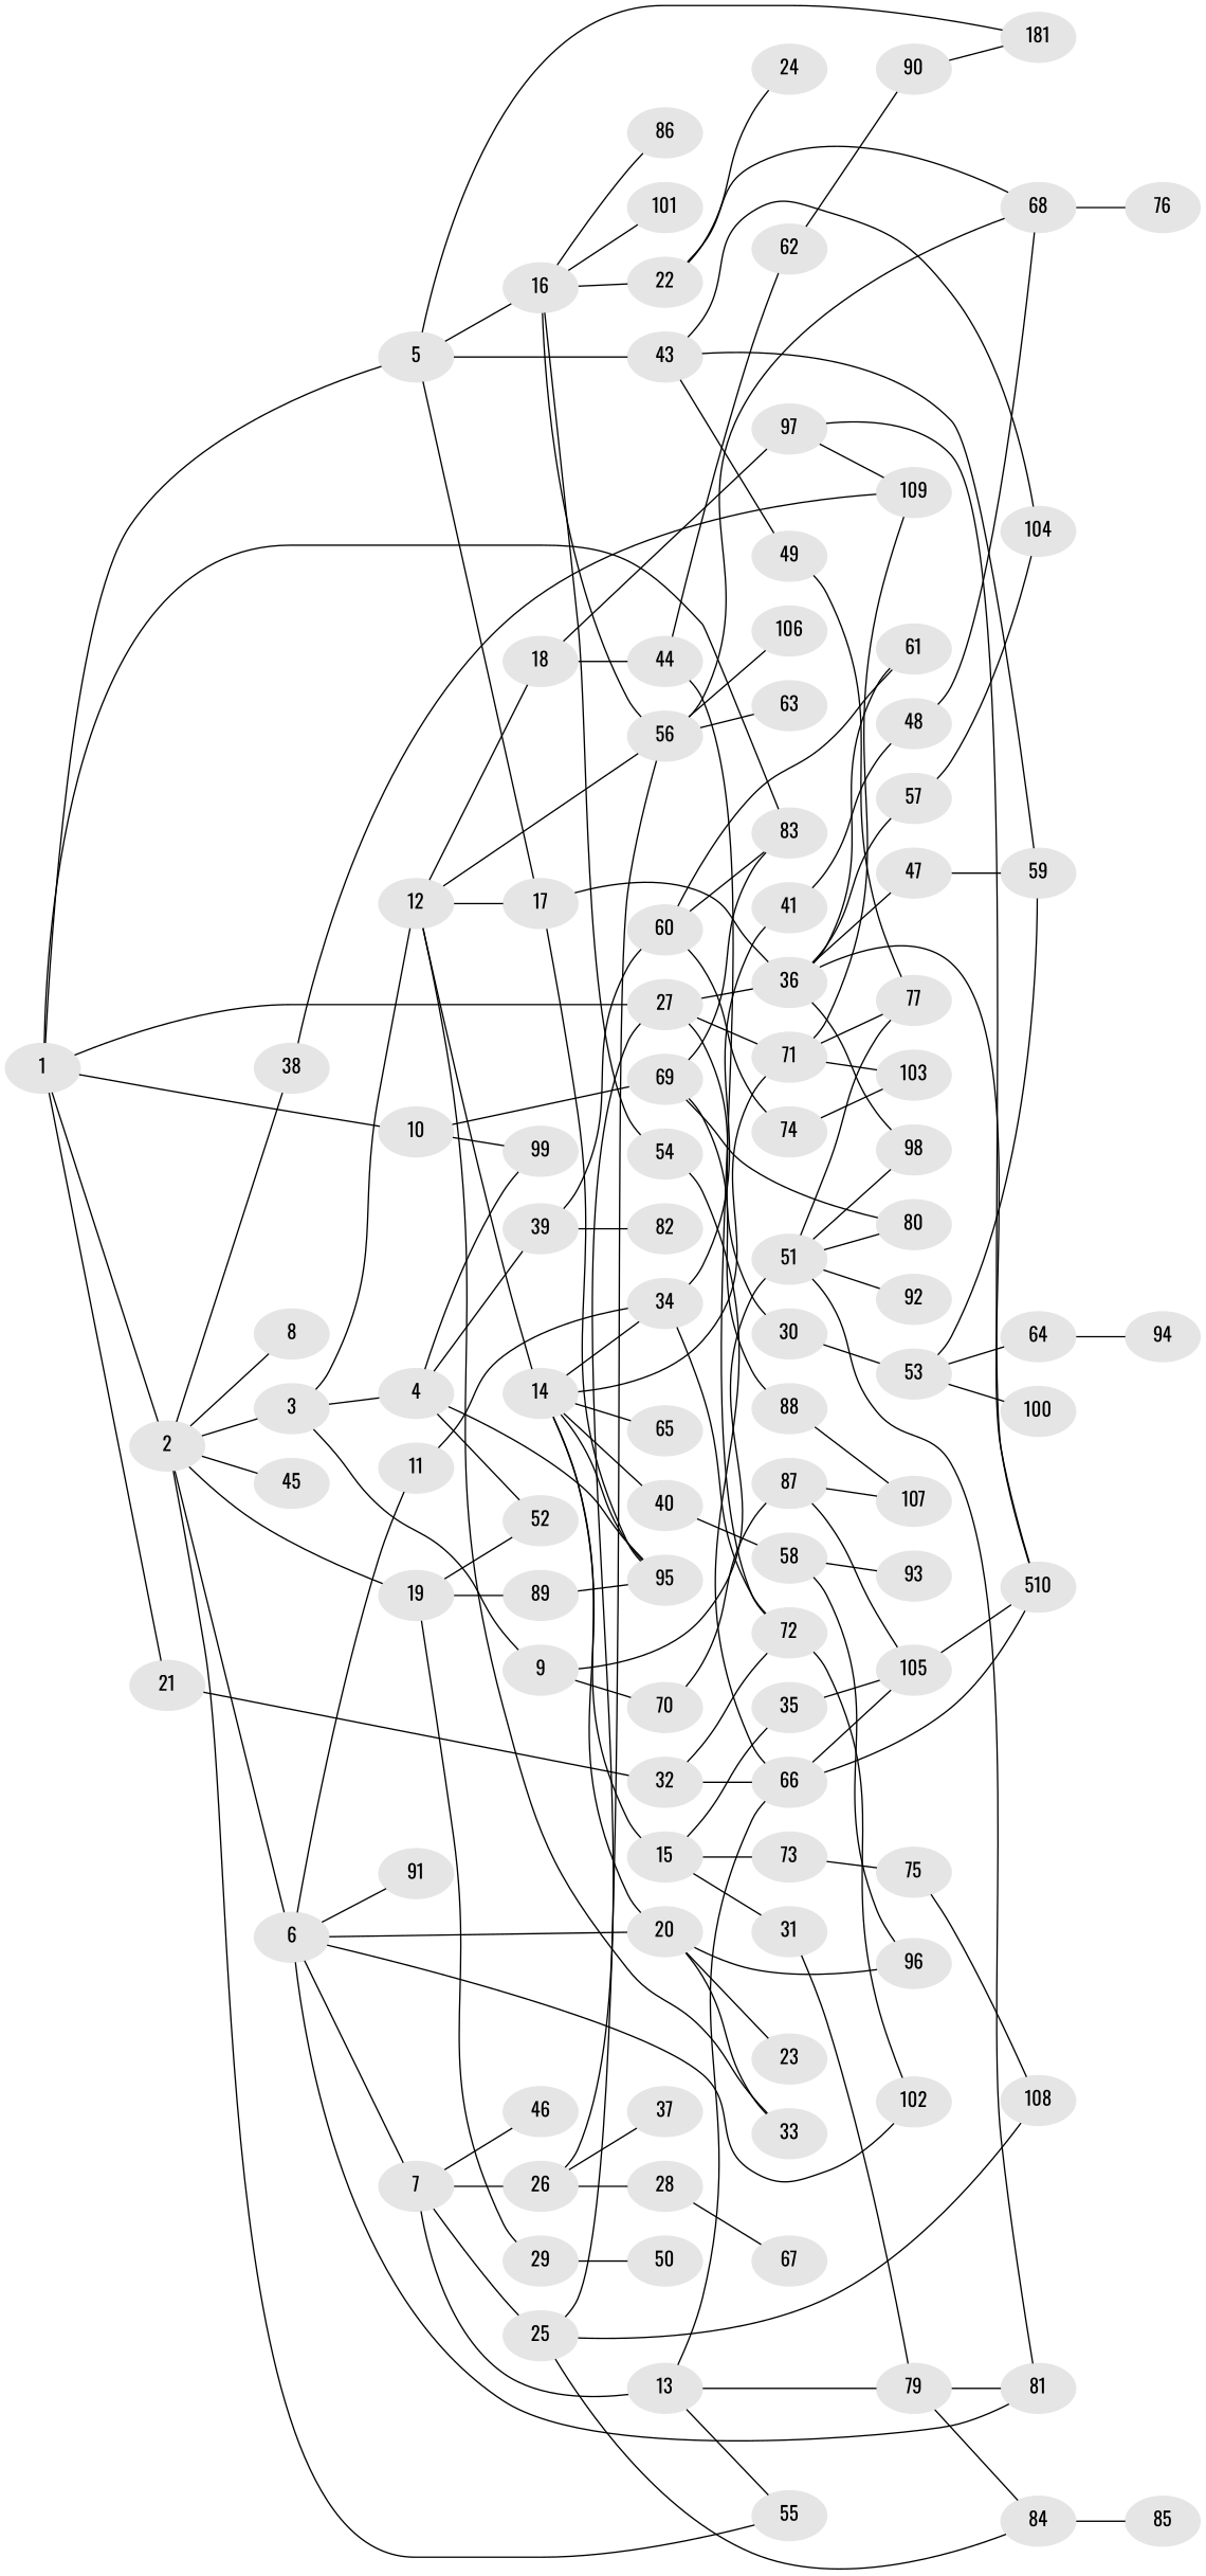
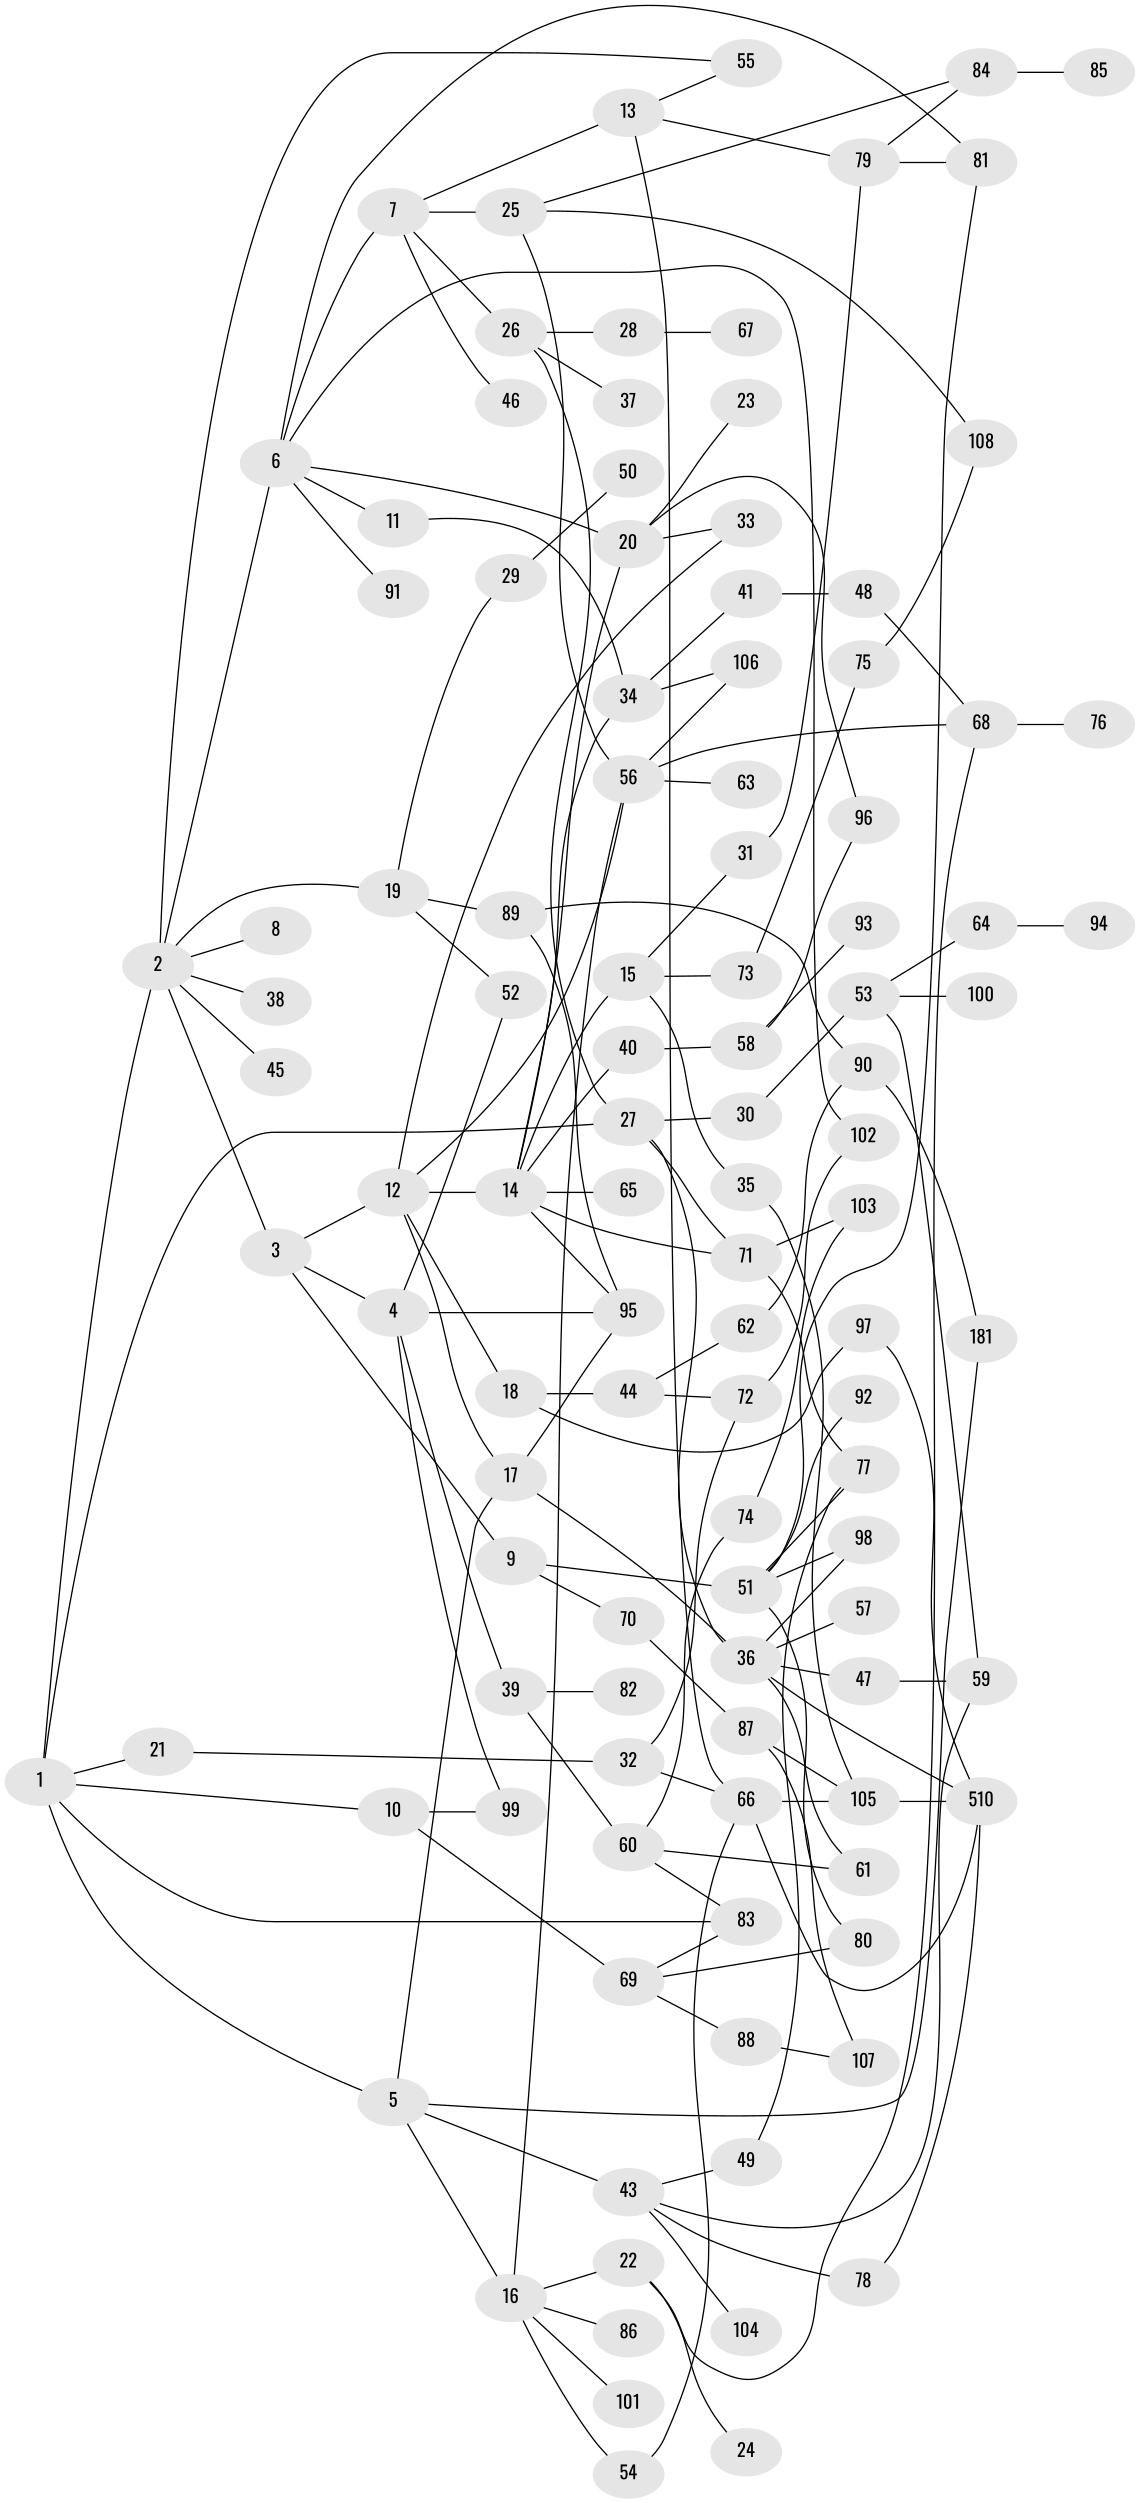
  graph {
    fontname=Oswald
    rankdir=LR
    node [color=gray90 fontname=Oswald style=filled]
    edge [fontname=Oswald]
    1
    2
    5
    10
    21
    27
    83
    3
    6
    8
    19
    38
    45
    55
    16
    17
    43
    n18 [label=181]
    99
    69
    32
    36
    71
    30
    4
    9
    12
    7
    11
    20
    81
    91
    102
    52
    29
    89
-   109
    39
    95
    51
    70
    14
    18
    33
    56
    47
    57
    61
    98
    n50 [label=510]
    60
    82
    22
    54
    86
    101
    49
    59
+   78
    104
    13
    25
    26
    46
    34
    23
    96
    66
    79
    84
    108
    28
    37
    77
    80
    92
    87
    88
    41
    72
    48
    15
    40
    65
    44
    97
    63
    68
    106
    105
    31
    35
    73
    58
    103
    75
    24
    62
    50
    90
    76
    85
    67
    53
    64
    100
    74
    93
    94
    107
    1 -- 2
    1 -- 5
    1 -- 10
    1 -- 21
    1 -- 27
    1 -- 83
    2 -- 3
    2 -- 6
    2 -- 8
    2 -- 19
    2 -- 38
    2 -- 45
    2 -- 55
    5 -- 16
    5 -- 17
    5 -- 43
    5 -- n18
    10 -- 99
    10 -- 69
    21 -- 32
    27 -- 36
    27 -- 71
    27 -- 30
    3 -- 4
    3 -- 9
    3 -- 12
    6 -- 7
    6 -- 11
    6 -- 20
    6 -- 81
    6 -- 91
    6 -- 102
    19 -- 52
    19 -- 29
    19 -- 89
-   38 -- 109
    16 -- 56
    16 -- 22
    16 -- 54
    16 -- 86
    16 -- 101
    17 -- 36
    17 -- 95
    43 -- 49
    43 -- 59
+   43 -- 78
    43 -- 104
    69 -- 83
    69 -- 80
    69 -- 88
    32 -- 66
    32 -- 72
    36 -- 47
    36 -- 57
    36 -- 61
    36 -- 98
    36 -- n50
-   71 -- 109
    71 -- 77
    71 -- 103
    30 -- 53
    4 -- 99
    4 -- 52
    4 -- 39
    4 -- 95
    9 -- 51
    9 -- 70
    12 -- 17
    12 -- 14
    12 -- 18
    12 -- 33
    12 -- 56
    7 -- 13
    7 -- 25
    7 -- 26
    7 -- 46
    11 -- 34
    20 -- 33
    20 -- 23
    20 -- 96
    29 -- 50
    89 -- 95
+   89 -- 90
    39 -- 60
    39 -- 82
    51 -- 81
    51 -- 98
    51 -- 77
    51 -- 80
    51 -- 92
    70 -- 87
    14 -- 71
    14 -- 20
    14 -- 95
    14 -- 34
    14 -- 15
    14 -- 40
    14 -- 65
    18 -- 44
    18 -- 97
    56 -- 63
    56 -- 68
    56 -- 106
    47 -- 59
-   57 -- 104
    60 -- 83
    60 -- 61
    60 -- 74
    22 -- 68
    22 -- 24
    54 -- 66
    49 -- 77
+   78 -- n50
    13 -- 55
    13 -- 66
    13 -- 79
    25 -- 56
    25 -- 84
    25 -- 108
    26 -- 27
    26 -- 28
    26 -- 37
    34 -- 41
-   34 -- 72
+   34 -- 106
    66 -- n50
    66 -- 105
    79 -- 81
    79 -- 84
    84 -- 85
    28 -- 67
    87 -- 105
    87 -- 107
    88 -- 107
    41 -- 48
    72 -- 102
    48 -- 68
    15 -- 31
    15 -- 35
    15 -- 73
    40 -- 58
    44 -- 72
    44 -- 62
-   97 -- 109
    97 -- n50
    68 -- 76
    105 -- n50
    31 -- 79
    35 -- 105
    73 -- 75
    58 -- 96
    58 -- 93
    75 -- 108
    62 -- 90
    90 -- n18
    53 -- 59
    53 -- 64
    53 -- 100
    64 -- 94
    74 -- 103
  }
